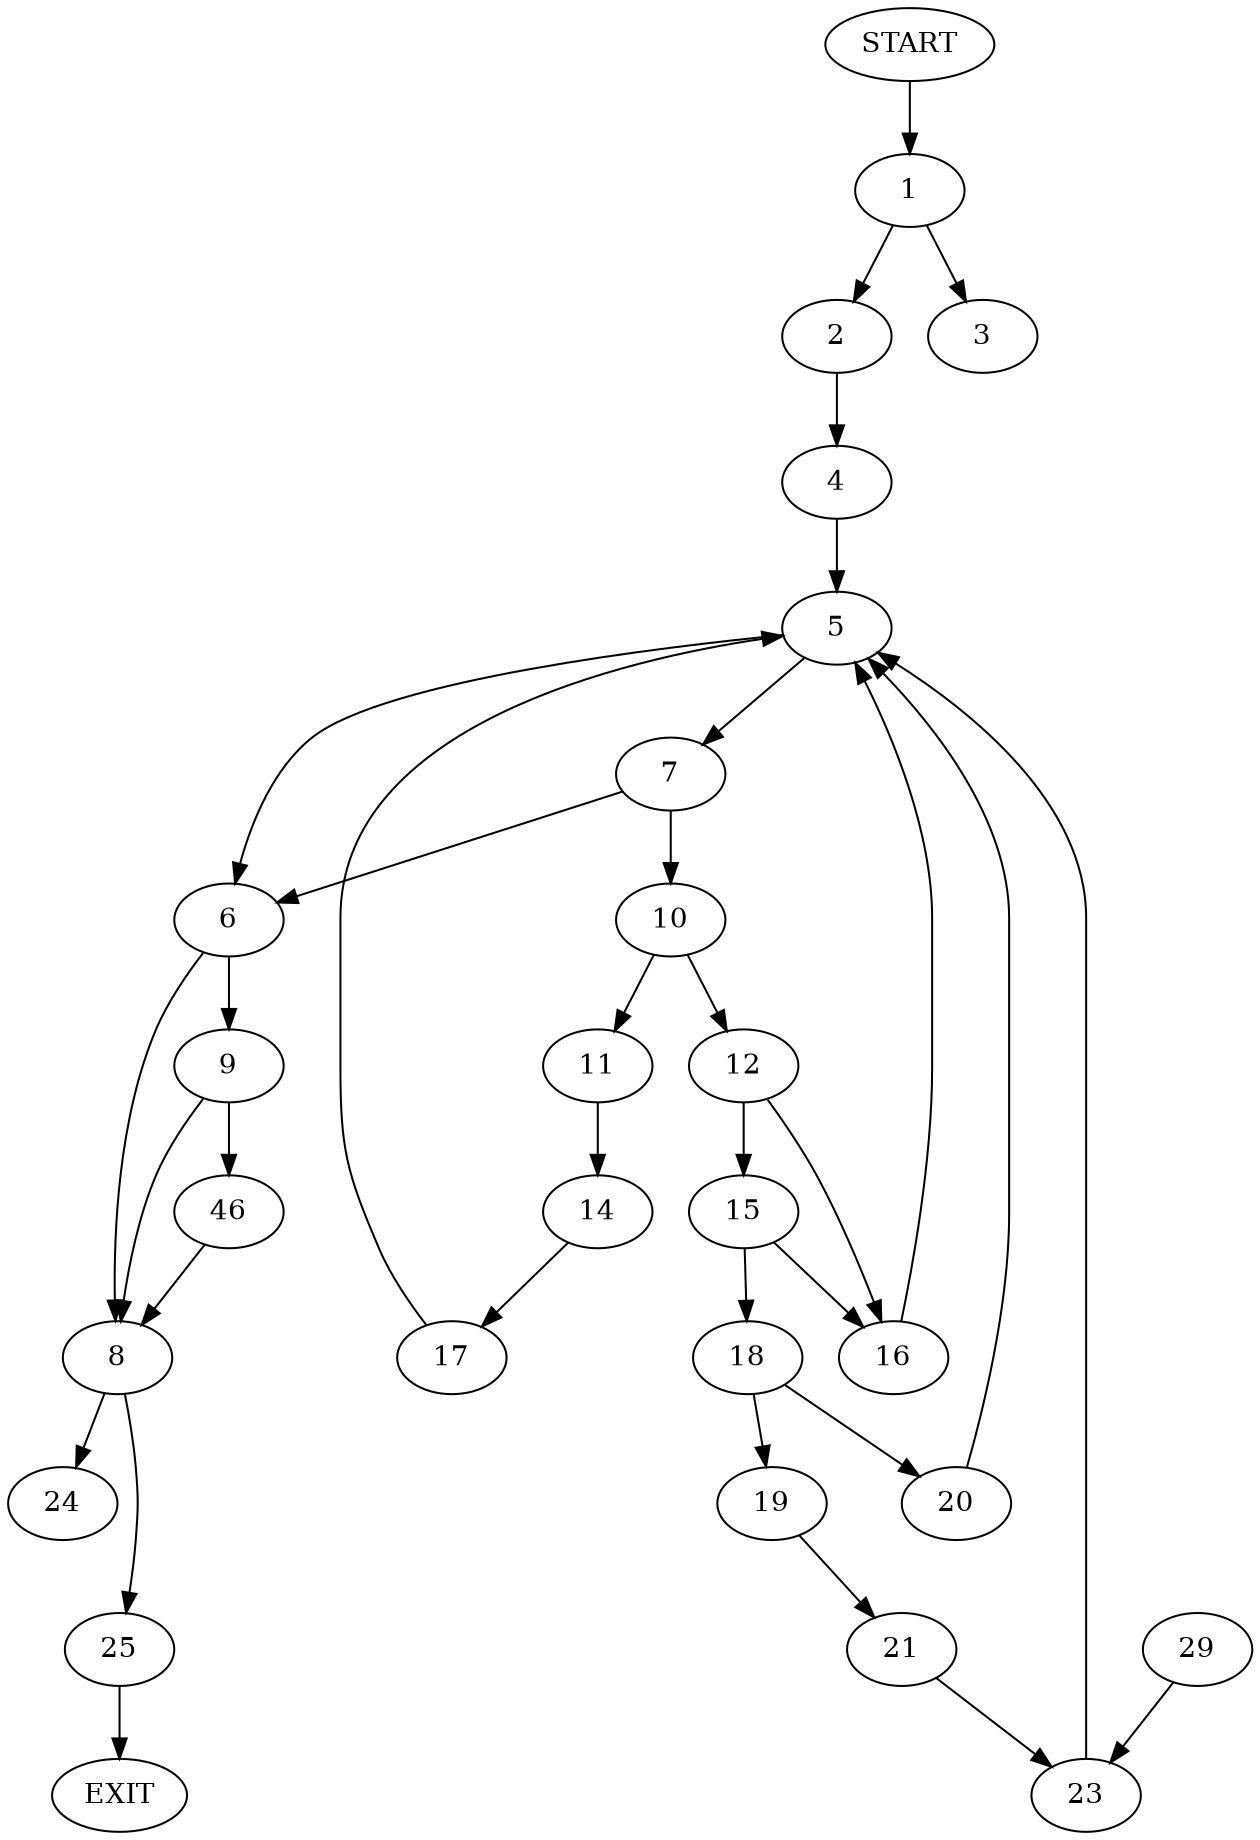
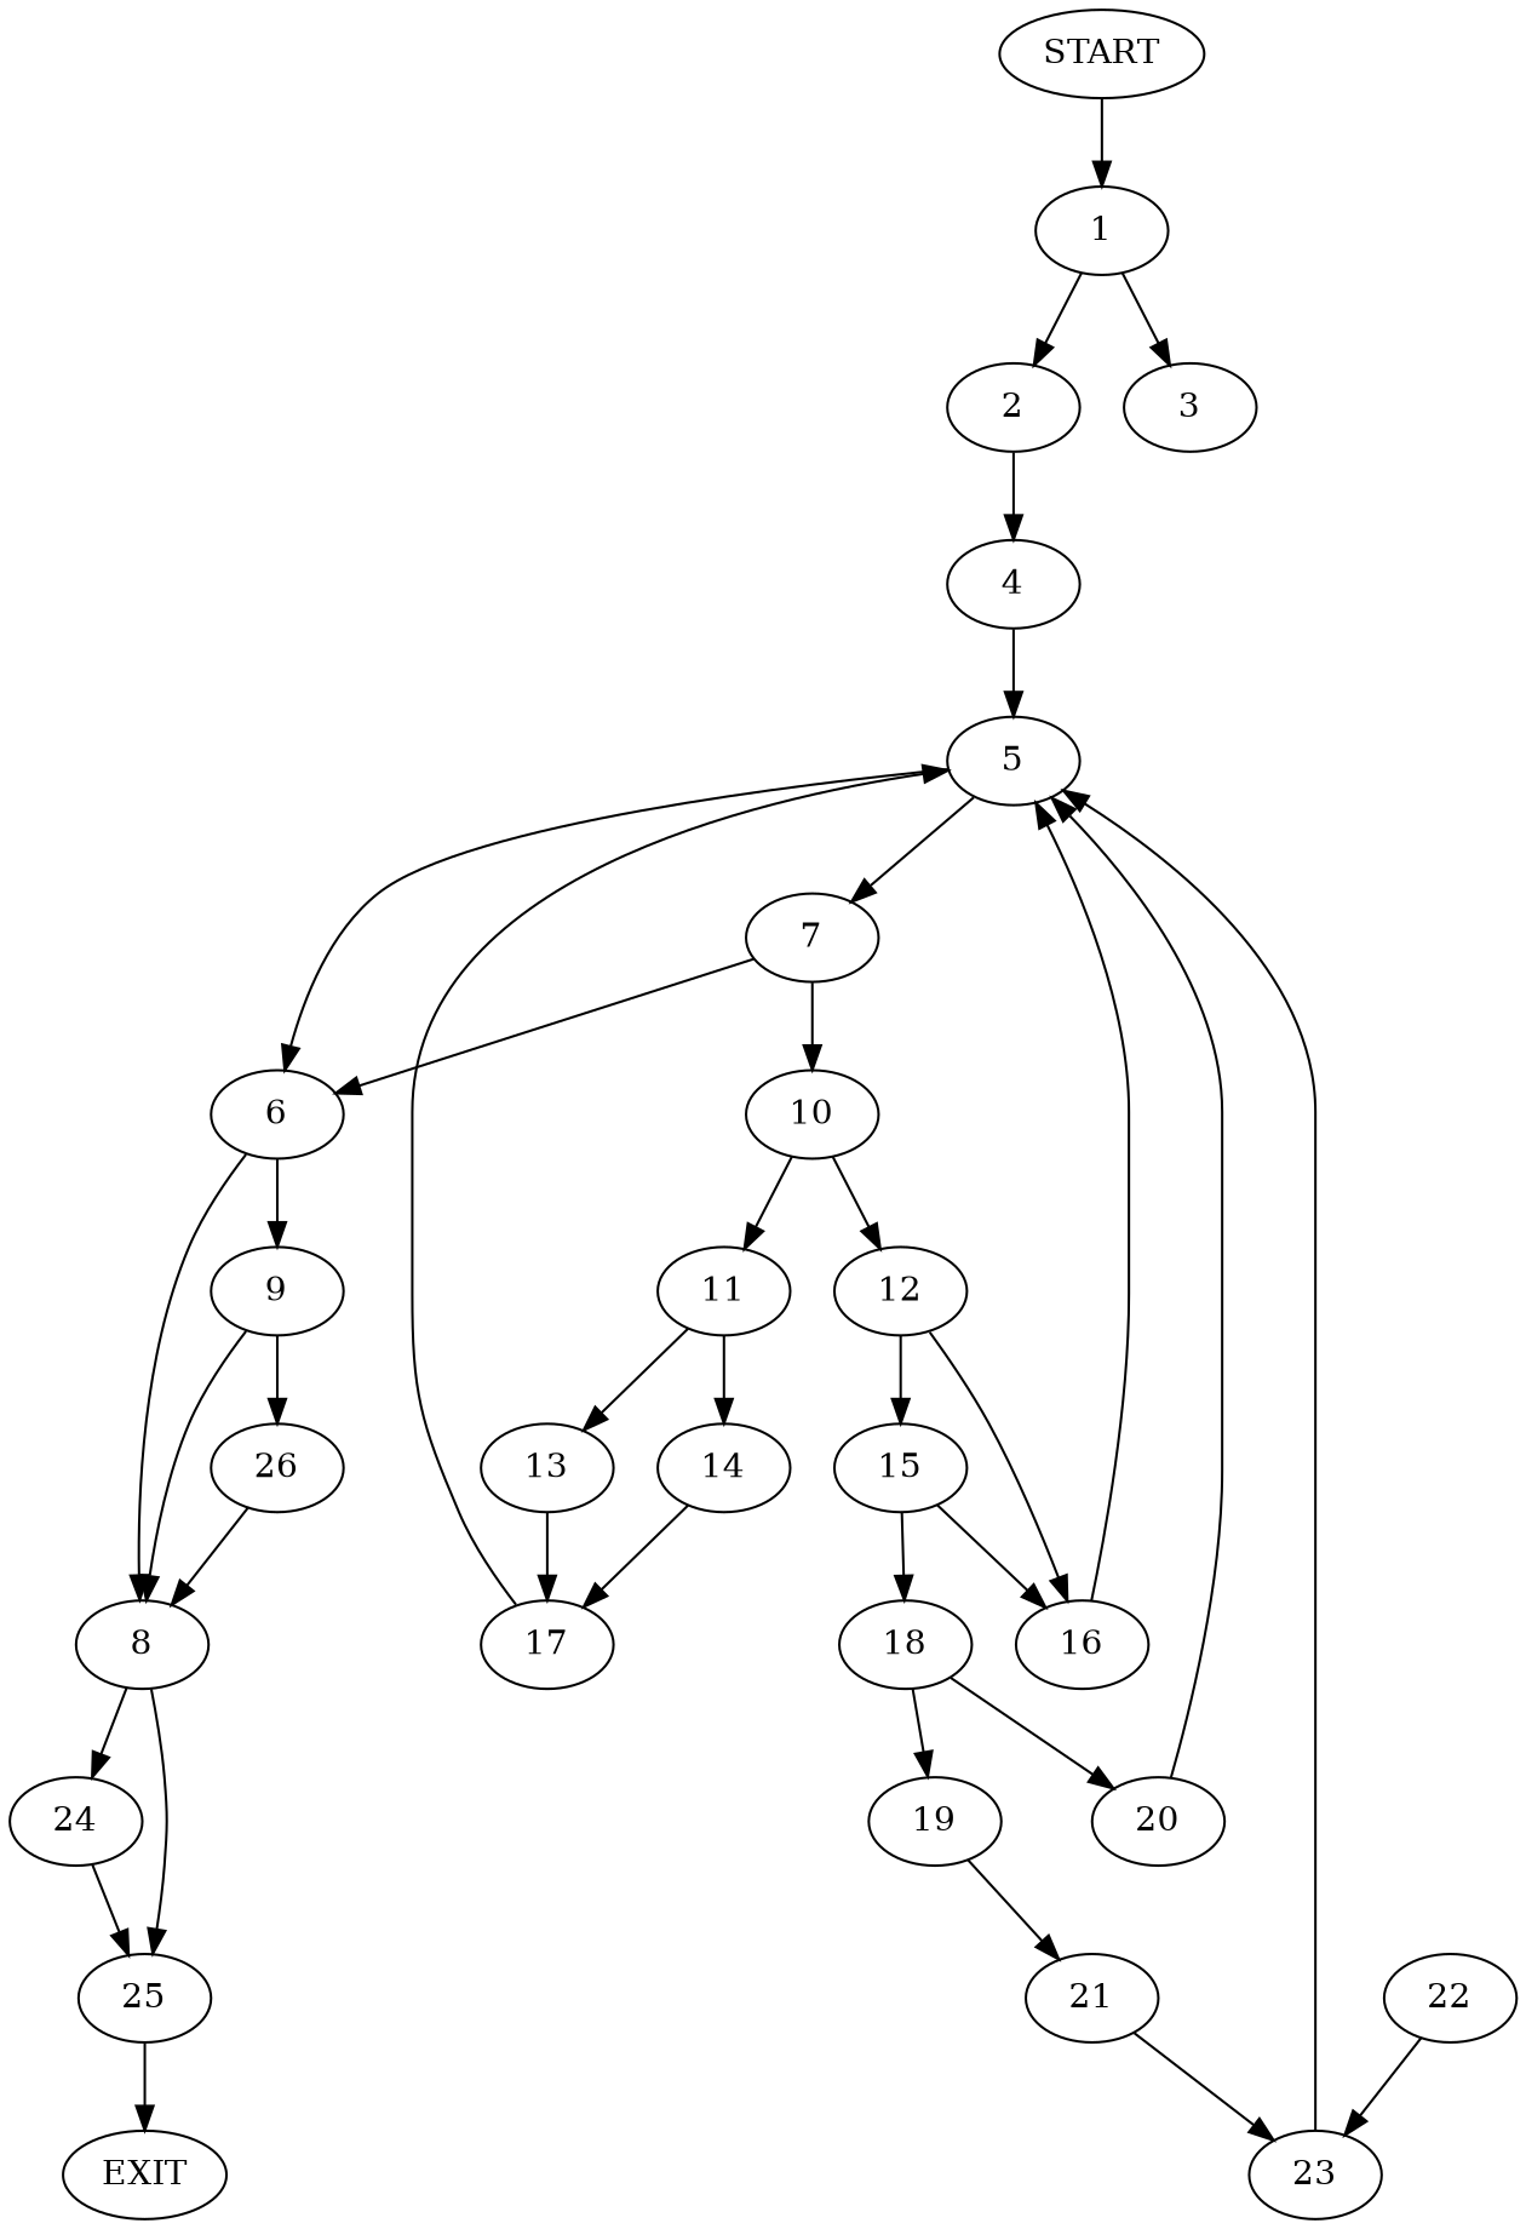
  digraph {
    n1 [label=START]
    1
    2
    3
    4
    5
    6
    7
    8
    9
    10
    24
    25
-   26 [label=46]
+   26
    11
    12
    n17 [label=EXIT]
+   13
    14
    15
    16
    17
    18
    19
    20
    21
    23
-   22 [label=29]
+   22
    n1 -> 1
    1 -> 2
    1 -> 3
    2 -> 4
    4 -> 5
    5 -> 6
    5 -> 7
    6 -> 8
    6 -> 9
    7 -> 6
    7 -> 10
    8 -> 24
    8 -> 25
    9 -> 8
    9 -> 26
    10 -> 11
    10 -> 12
+   24 -> 25
    25 -> n17
    26 -> 8
+   11 -> 13
    11 -> 14
    12 -> 15
    12 -> 16
+   13 -> 17
    14 -> 17
    15 -> 16
    15 -> 18
    16 -> 5
    17 -> 5
    18 -> 19
    18 -> 20
    19 -> 21
    20 -> 5
    21 -> 23
    23 -> 5
    22 -> 23
  }
